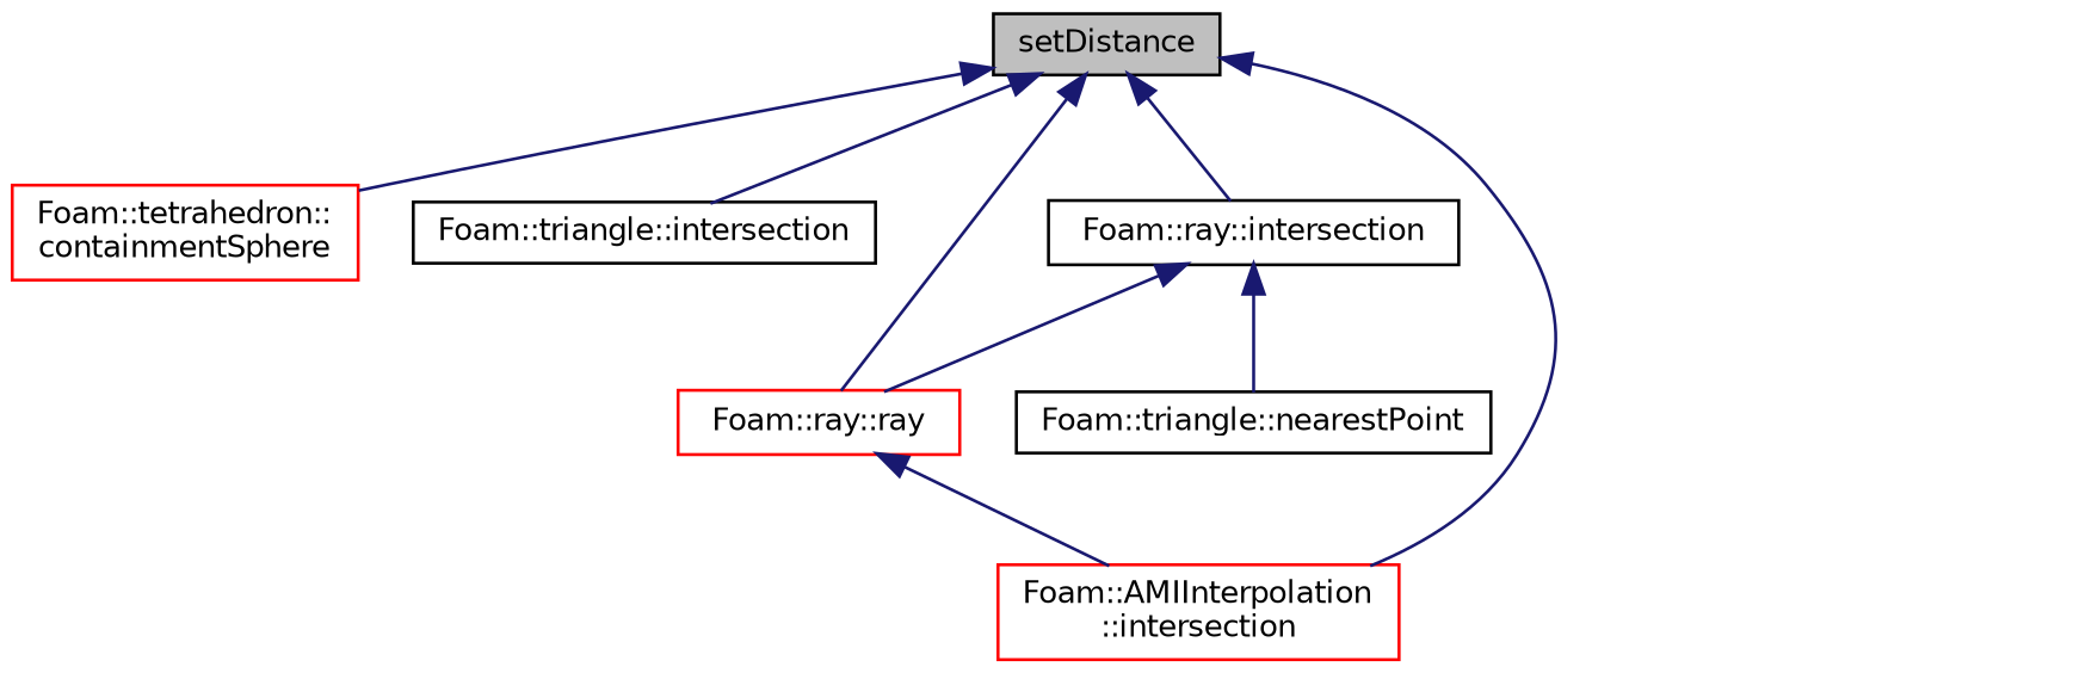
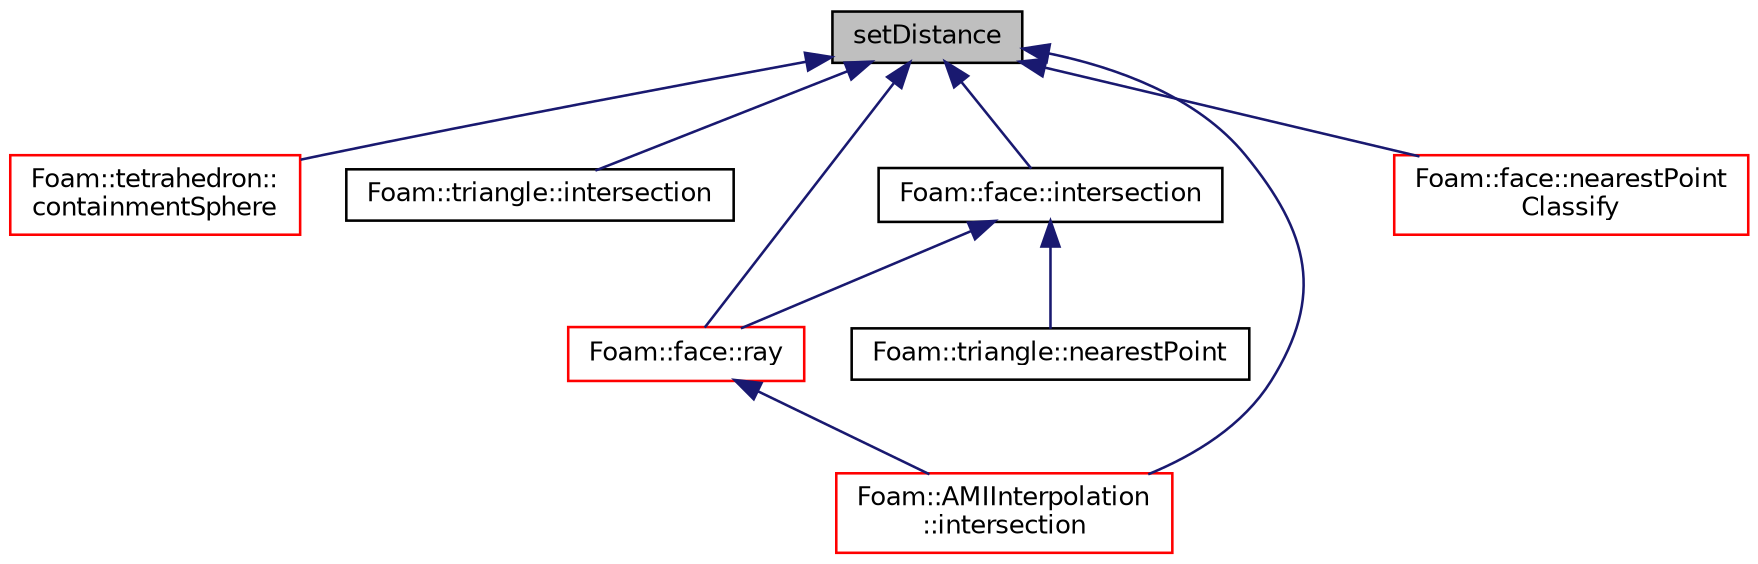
  digraph {
    rankdir=TB
    node [color=black fontname=Helvetica fontsize=10 shape=record]
    edge [color=midnightblue dir=back fontname=Helvetica fontsize=10 labelfontname=Helvetica labelfontsize=10 style=solid]
    n1 [fillcolor=grey75 fontcolor=black height=0.2 label=setDistance style=filled width=0.4]
    n2 [color=red height=0.2 label="Foam::tetrahedron::\lcontainmentSphere" width=0.4]
    n3 [height=0.2 label="Foam::triangle::intersection" width=0.4]
-   n4 [height=0.2 label="Foam::ray::intersection" width=0.4]
-   n5 [color=red height=0.2 label="Foam::ray::ray" width=0.4]
+   n4 [height=0.2 label="Foam::face::intersection" width=0.4]
+   n5 [color=red height=0.2 label="Foam::face::ray" width=0.4]
    n6 [color=red height=0.2 label="Foam::AMIInterpolation\l::intersection" width=0.4]
+   n7 [color=red height=0.2 label="Foam::face::nearestPoint\lClassify" width=0.4]
    n8 [height=0.2 label="Foam::triangle::nearestPoint" width=0.4]
    n1 -> n2
    n1 -> n3
    n1 -> n4
    n1 -> n5
    n1 -> n6
+   n1 -> n7
    n4 -> n5
    n4 -> n8
    n5 -> n6
  }
